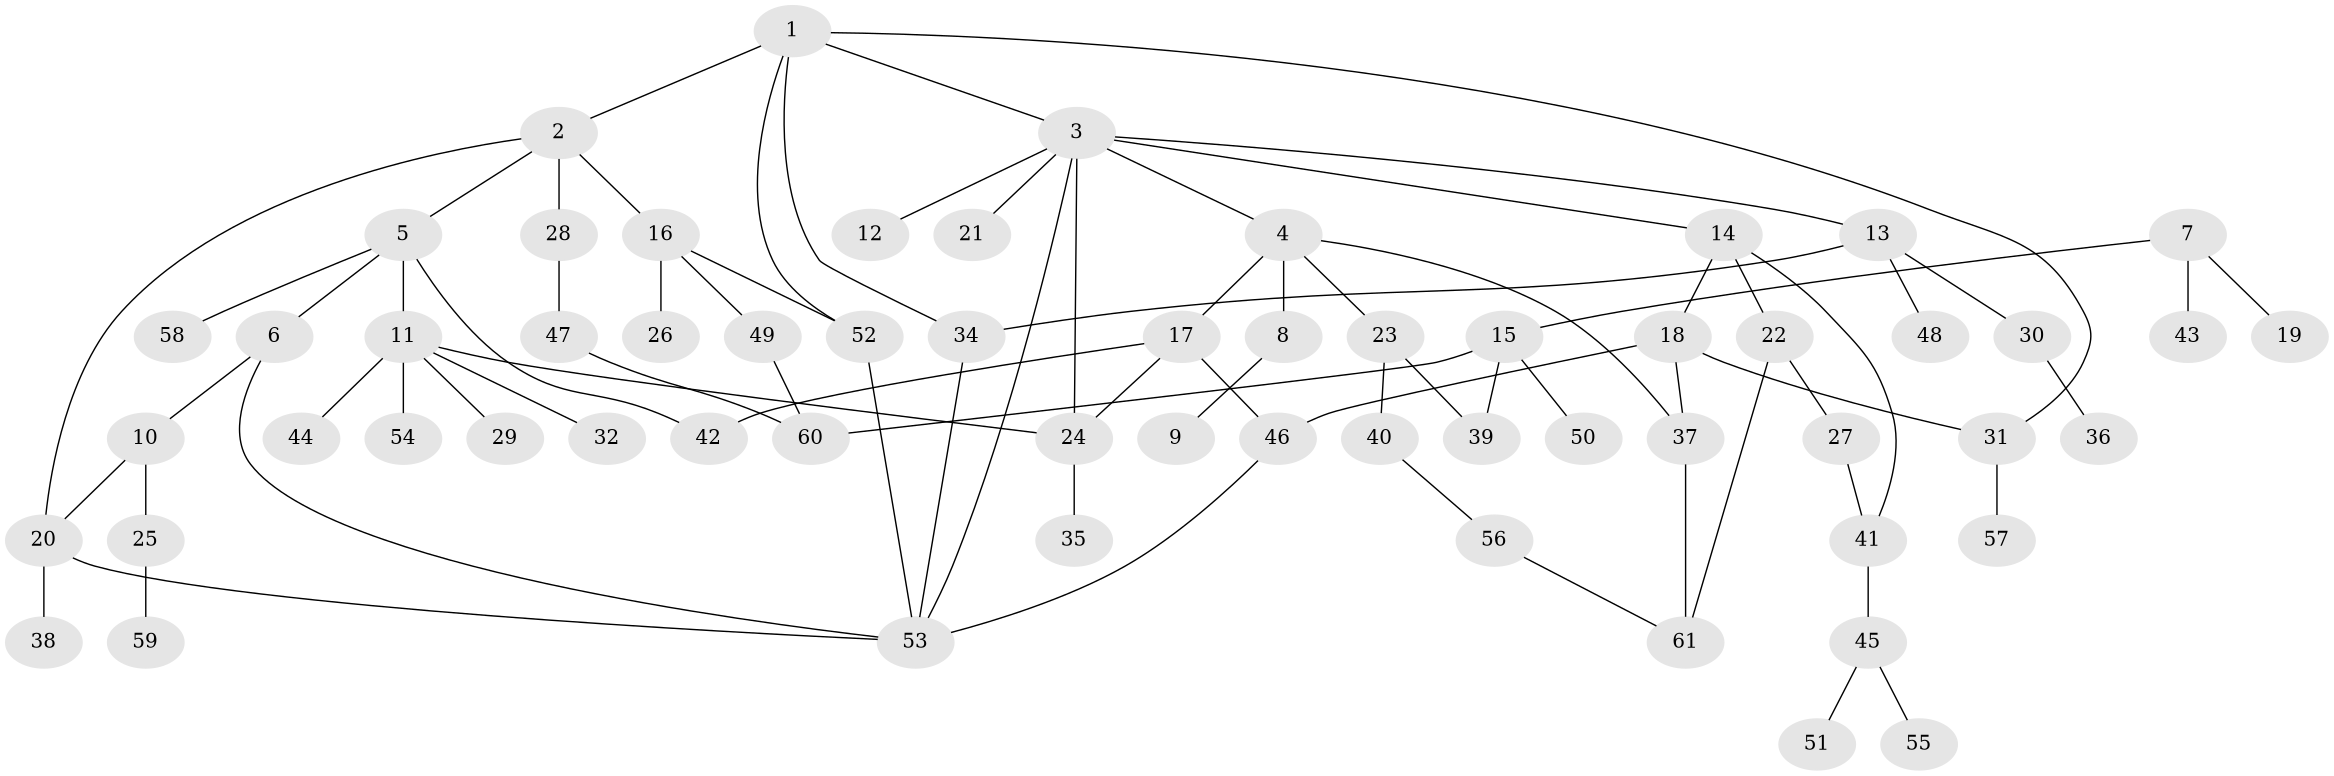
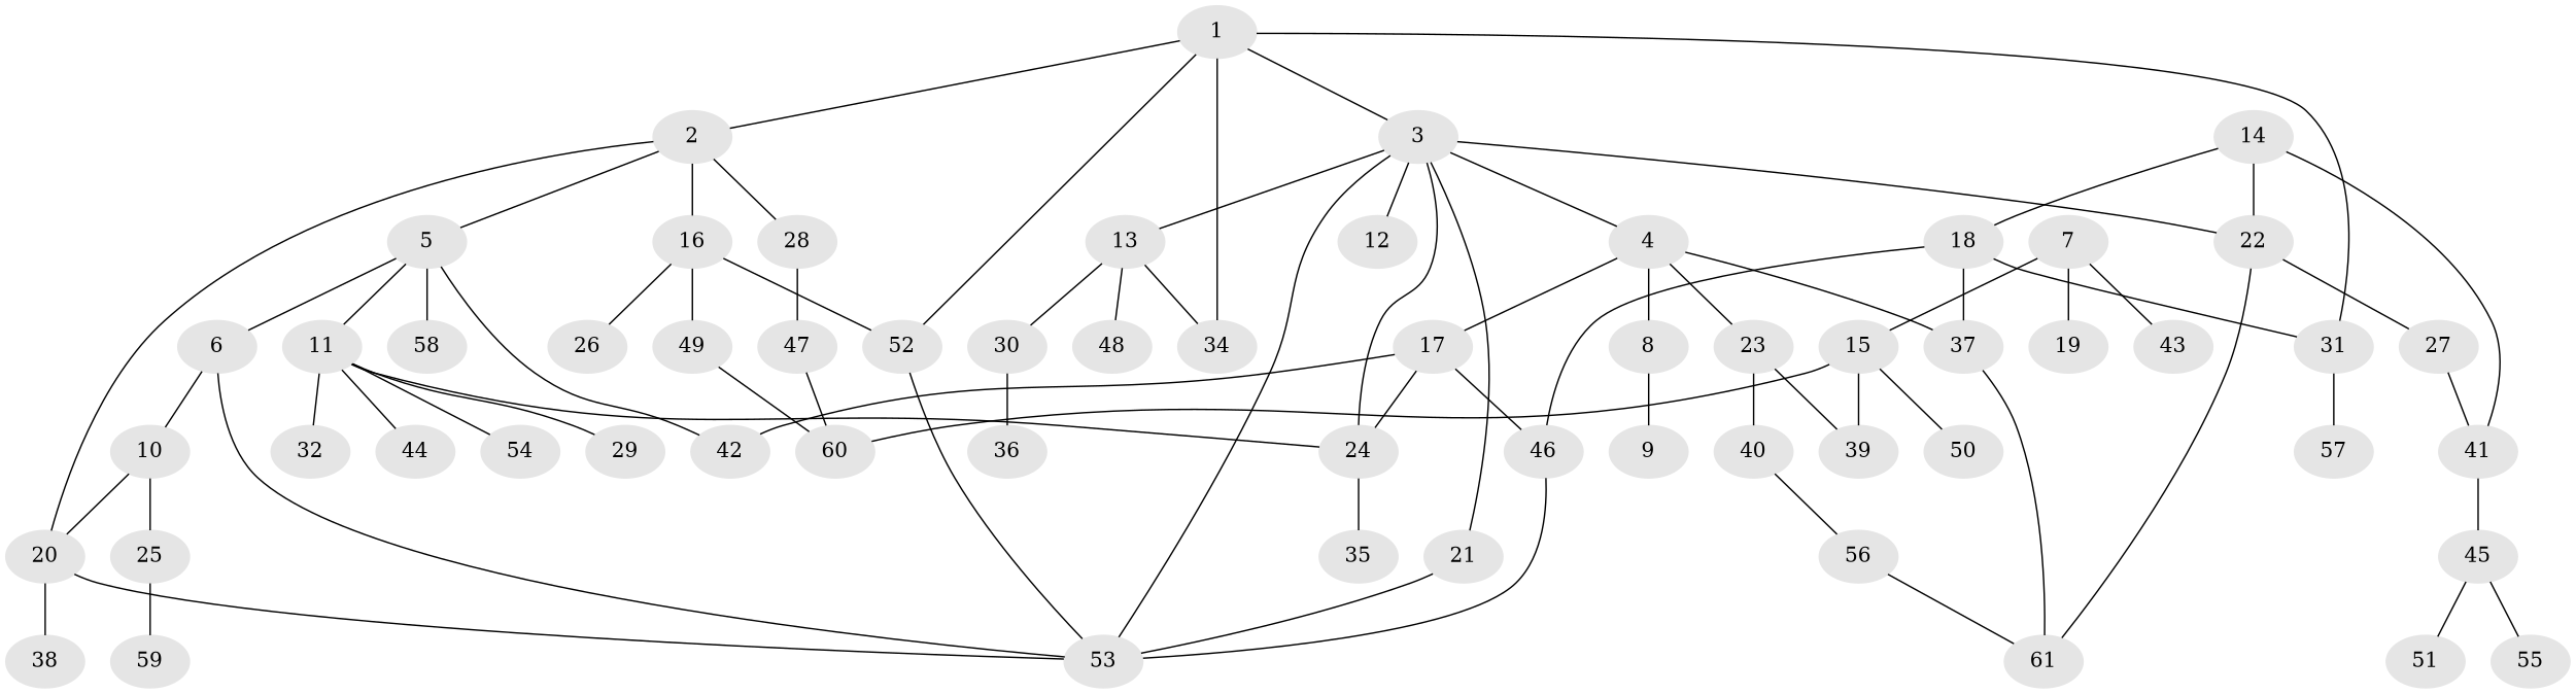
  graph {
    node [color=gray90 style=filled]
    1
    2
    3
    31
    34
    52
    5
    16
    20
    28
    4
    12
    13
    14
    21
    24
    53
    57
    6
    11
    42
    58
    7
    15
    19
    43
    26
    49
    38
    47
    8
    17
    23
    37
    30
    48
    18
    22
    41
    35
    9
    46
    39
    40
    61
    10
    29
    32
    44
    54
    25
    60
    50
    59
    36
    27
    45
    56
    51
    55
    1 -- 2
    1 -- 3
    1 -- 31
    1 -- 34
    1 -- 52
    2 -- 5
    2 -- 16
    2 -- 20
    2 -- 28
    3 -- 4
    3 -- 12
    3 -- 13
-   3 -- 14
+   3 -- 22
    3 -- 21
    3 -- 24
    3 -- 53
    31 -- 57
    52 -- 53
    5 -- 6
    5 -- 11
    5 -- 42
    5 -- 58
    16 -- 52
    16 -- 26
    16 -- 49
    20 -- 53
    20 -- 38
    28 -- 47
    4 -- 8
    4 -- 17
    4 -- 23
    4 -- 37
    13 -- 34
    13 -- 30
    13 -- 48
    14 -- 18
    14 -- 22
    14 -- 41
-   34 -- 53
+   21 -- 53
    24 -- 35
    6 -- 53
    6 -- 10
    11 -- 24
    11 -- 29
    11 -- 32
    11 -- 44
    11 -- 54
    7 -- 15
    7 -- 19
    7 -- 43
    15 -- 39
    15 -- 60
    15 -- 50
    49 -- 60
    47 -- 60
    8 -- 9
    17 -- 24
    17 -- 42
    17 -- 46
    23 -- 39
    23 -- 40
    37 -- 61
    30 -- 36
    18 -- 31
    18 -- 37
    18 -- 46
    22 -- 61
    22 -- 27
    41 -- 45
    46 -- 53
    40 -- 56
    10 -- 20
    10 -- 25
    25 -- 59
    27 -- 41
    45 -- 51
    45 -- 55
    56 -- 61
  }
